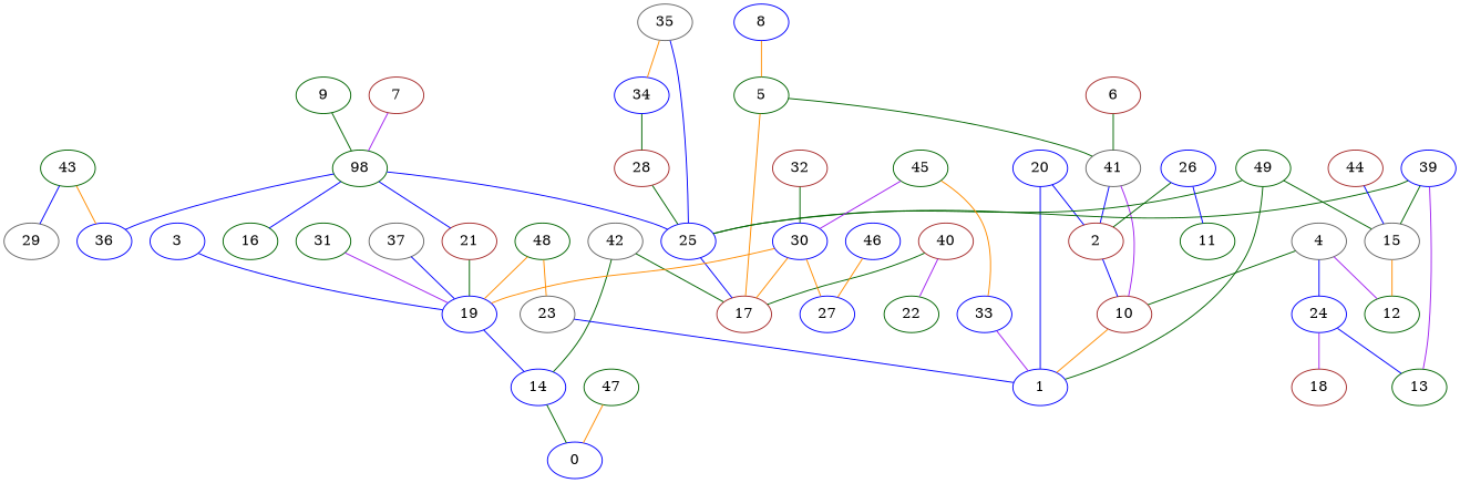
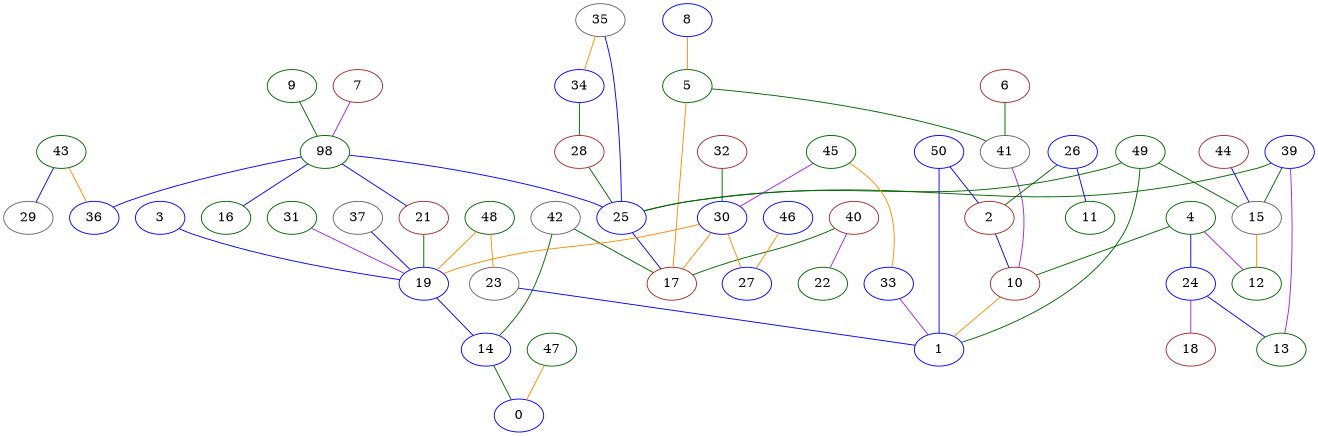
  digraph {
    node [color=blue]
    edge [color=blue dir=none]
    43 [color=darkgreen]
    29 [color=gray40]
    36
    47 [color=darkgreen]
    0
    24
    18 [color=brown]
    13 [color=darkgreen]
    31 [color=darkgreen]
    19
    14
    8
    5 [color=darkgreen]
    41 [color=gray40]
    17 [color=brown]
-   20
+   20 [label=50]
    1
    2 [color=brown]
    9 [color=darkgreen]
    n20 [color=darkgreen label=98]
    25
    16 [color=darkgreen]
    21 [color=brown]
-   4 [color=gray40]
+   4 [color=darkgreen]
    10 [color=brown]
    12 [color=darkgreen]
    33
    7 [color=brown]
    15 [color=gray40]
    42 [color=gray40]
    49 [color=darkgreen]
    39
    40 [color=brown]
    22 [color=darkgreen]
    46
    27
    35 [color=gray40]
    34
    28 [color=brown]
    48 [color=darkgreen]
    23 [color=gray40]
    37 [color=gray40]
    32 [color=brown]
    30
    26
    11 [color=darkgreen]
    3
    6 [color=brown]
    45 [color=darkgreen]
    44 [color=brown]
    subgraph sub_1 {
      43
      29
      36
      47
      0
      24
      18
      13
      31
      19
      14
      8
      5
      41
      17
      20
      1
      2
      9
      n20
      25
      16
      21
      4
      10
      12
      33
      7
      15
      42
      49
      39
      40
      22
      46
      27
      35
      34
      28
      48
      23
      37
      32
      30
      26
      11
      3
      6
      45
      44
    }
    43 -> 29
    43 -> 36 [color=darkorange]
    47 -> 0 [color=darkorange]
    24 -> 18 [color=purple]
    24 -> 13
    31 -> 19 [color=purple]
    19 -> 14
    14 -> 0 [color=darkgreen]
    8 -> 5 [color=darkorange]
    5 -> 41 [color=darkgreen]
    5 -> 17 [color=darkorange]
-   41 -> 2
    41 -> 10 [color=purple]
    20 -> 1
    20 -> 2
    2 -> 10
    9 -> n20 [color=darkgreen]
    n20 -> 36
    n20 -> 25
    n20 -> 16
    n20 -> 21
    25 -> 17
    21 -> 19 [color=darkgreen]
    4 -> 24
    4 -> 10 [color=darkgreen]
    4 -> 12 [color=purple]
    10 -> 1 [color=darkorange]
    33 -> 1 [color=purple]
    7 -> n20 [color=purple]
    15 -> 12 [color=darkorange]
    42 -> 14 [color=darkgreen]
    42 -> 17 [color=darkgreen]
    49 -> 1 [color=darkgreen]
    49 -> 25 [color=darkgreen]
    49 -> 15 [color=darkgreen]
    39 -> 13 [color=purple]
    39 -> 25 [color=darkgreen]
    39 -> 15 [color=darkgreen]
    40 -> 17 [color=darkgreen]
    40 -> 22 [color=purple]
    46 -> 27 [color=darkorange]
    35 -> 25
    35 -> 34 [color=darkorange]
    34 -> 28 [color=darkgreen]
    28 -> 25 [color=darkgreen]
    48 -> 19 [color=darkorange]
    48 -> 23 [color=darkorange]
    23 -> 1
    37 -> 19
    32 -> 30 [color=darkgreen]
    30 -> 19 [color=darkorange]
    30 -> 17 [color=darkorange]
    30 -> 27 [color=darkorange]
    26 -> 2 [color=darkgreen]
    26 -> 11
    3 -> 19
    6 -> 41 [color=darkgreen]
    45 -> 33 [color=darkorange]
    45 -> 30 [color=purple]
    44 -> 15
  }
